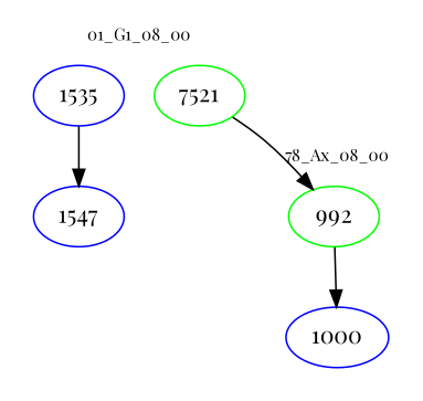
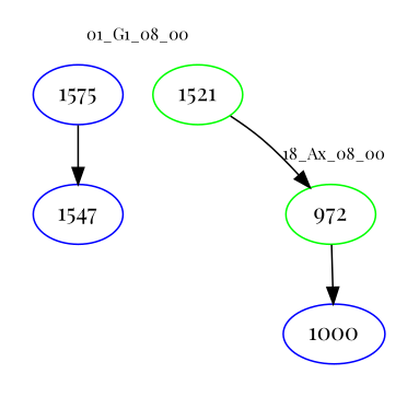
  digraph {
    fontname="Playfair Display"
    node [color=blue fontname="Playfair Display"]
    edge [color=black fontname="Playfair Display"]
-   n1 [color=green label=992]
+   n1 [color=green label=972]
    n2 [label=1000]
-   n3 [color=green label=7521]
-   n4 [label=1535]
+   n3 [color=green label=1521]
+   n4 [label=1575]
    n5 [label=1547]
    subgraph cluster_1 {
      color=white
      fontsize=10
-     label="78_Ax_08_00"
+     label="18_Ax_08_00"
      n1
      n2
    }
    subgraph cluster_2 {
      color=white
      fontsize=10
      label="01_G1_08_00"
      n3
      n4
      n5
    }
    n1 -> n2
    n3 -> n1
    n4 -> n5
  }
